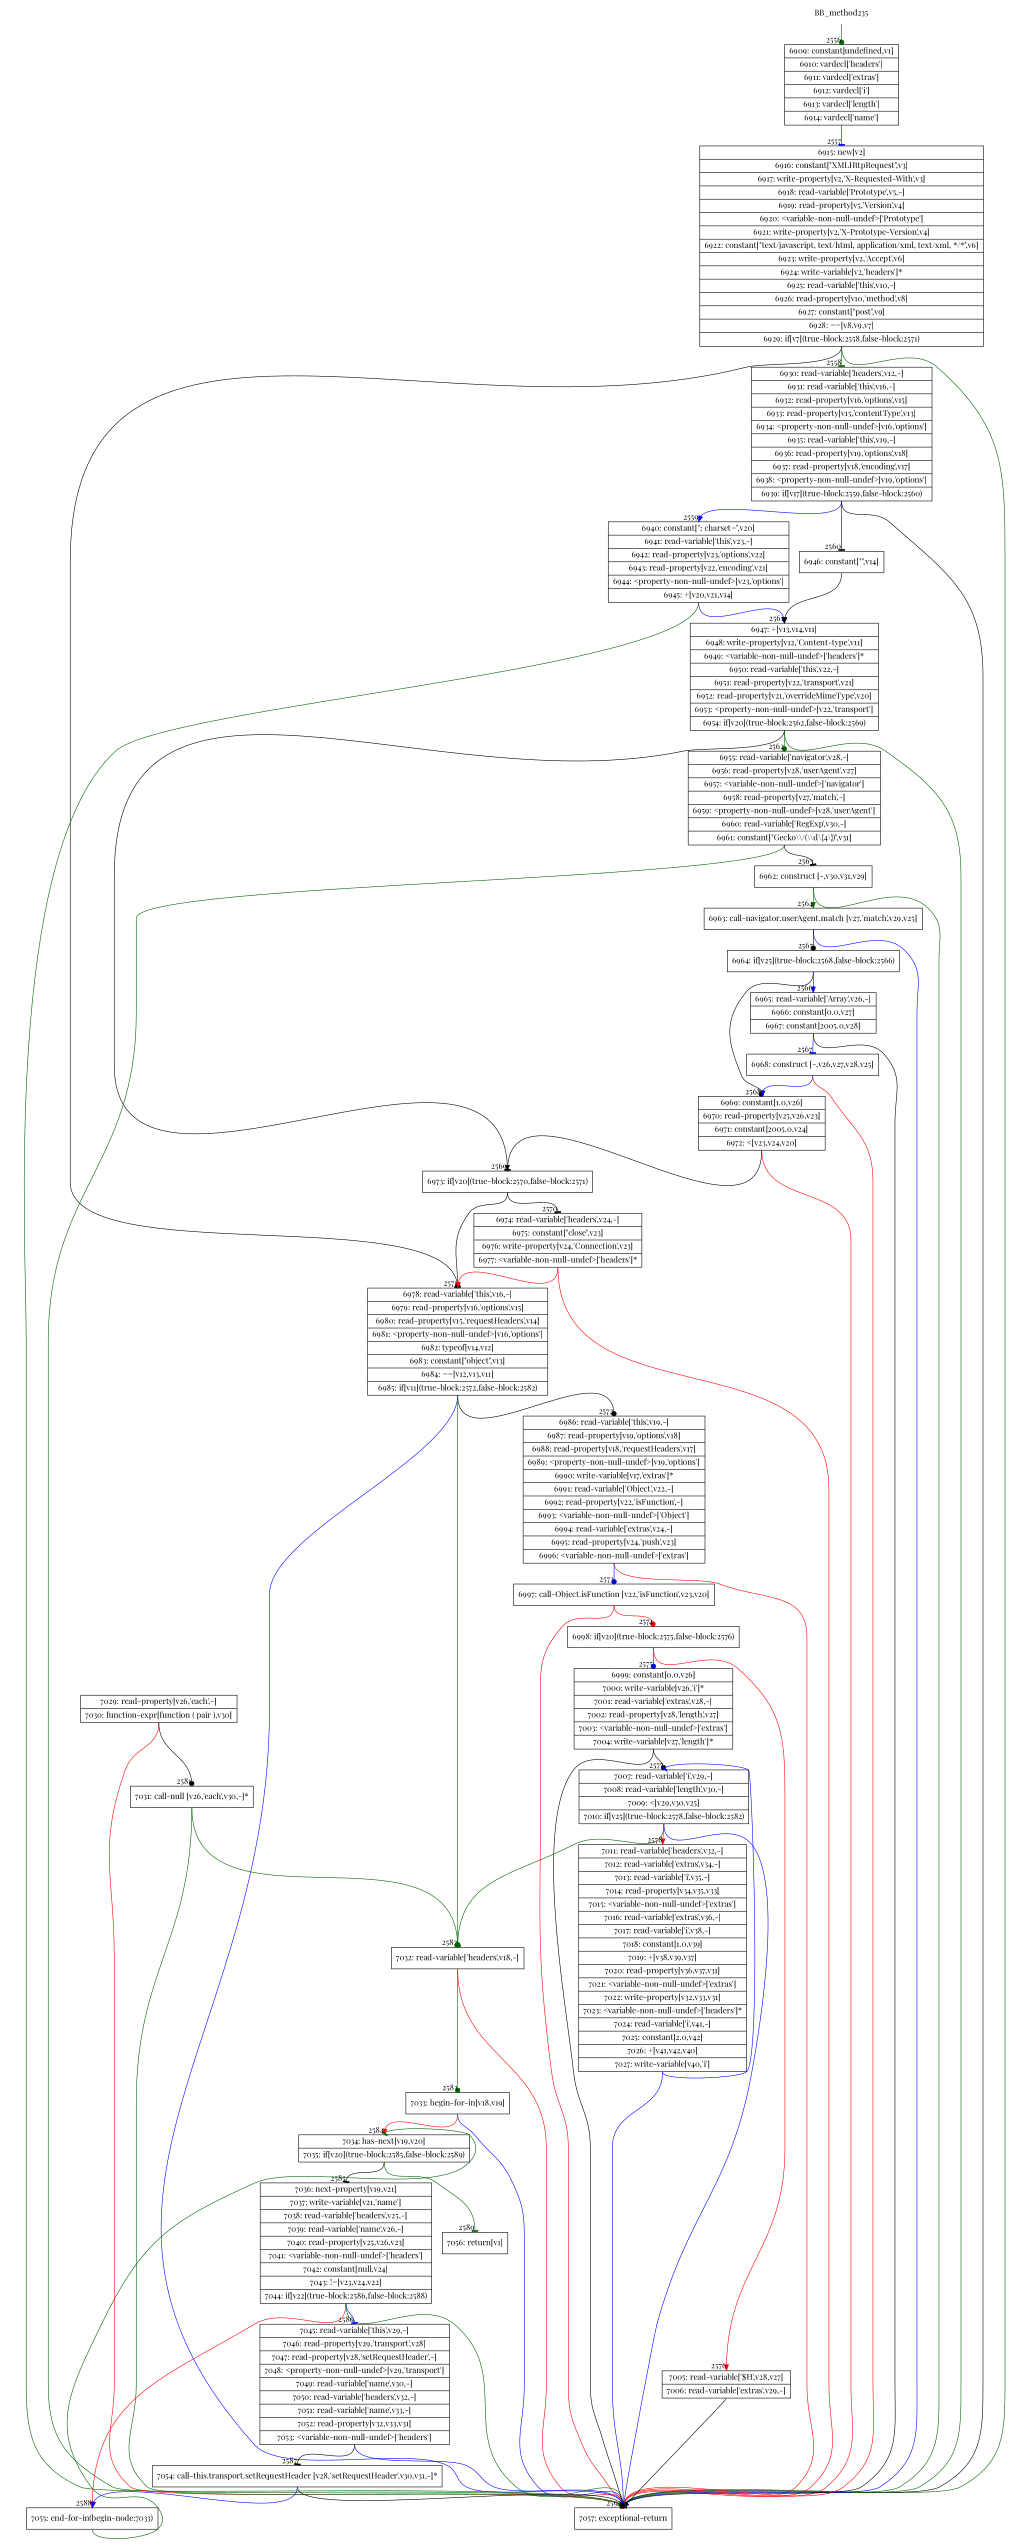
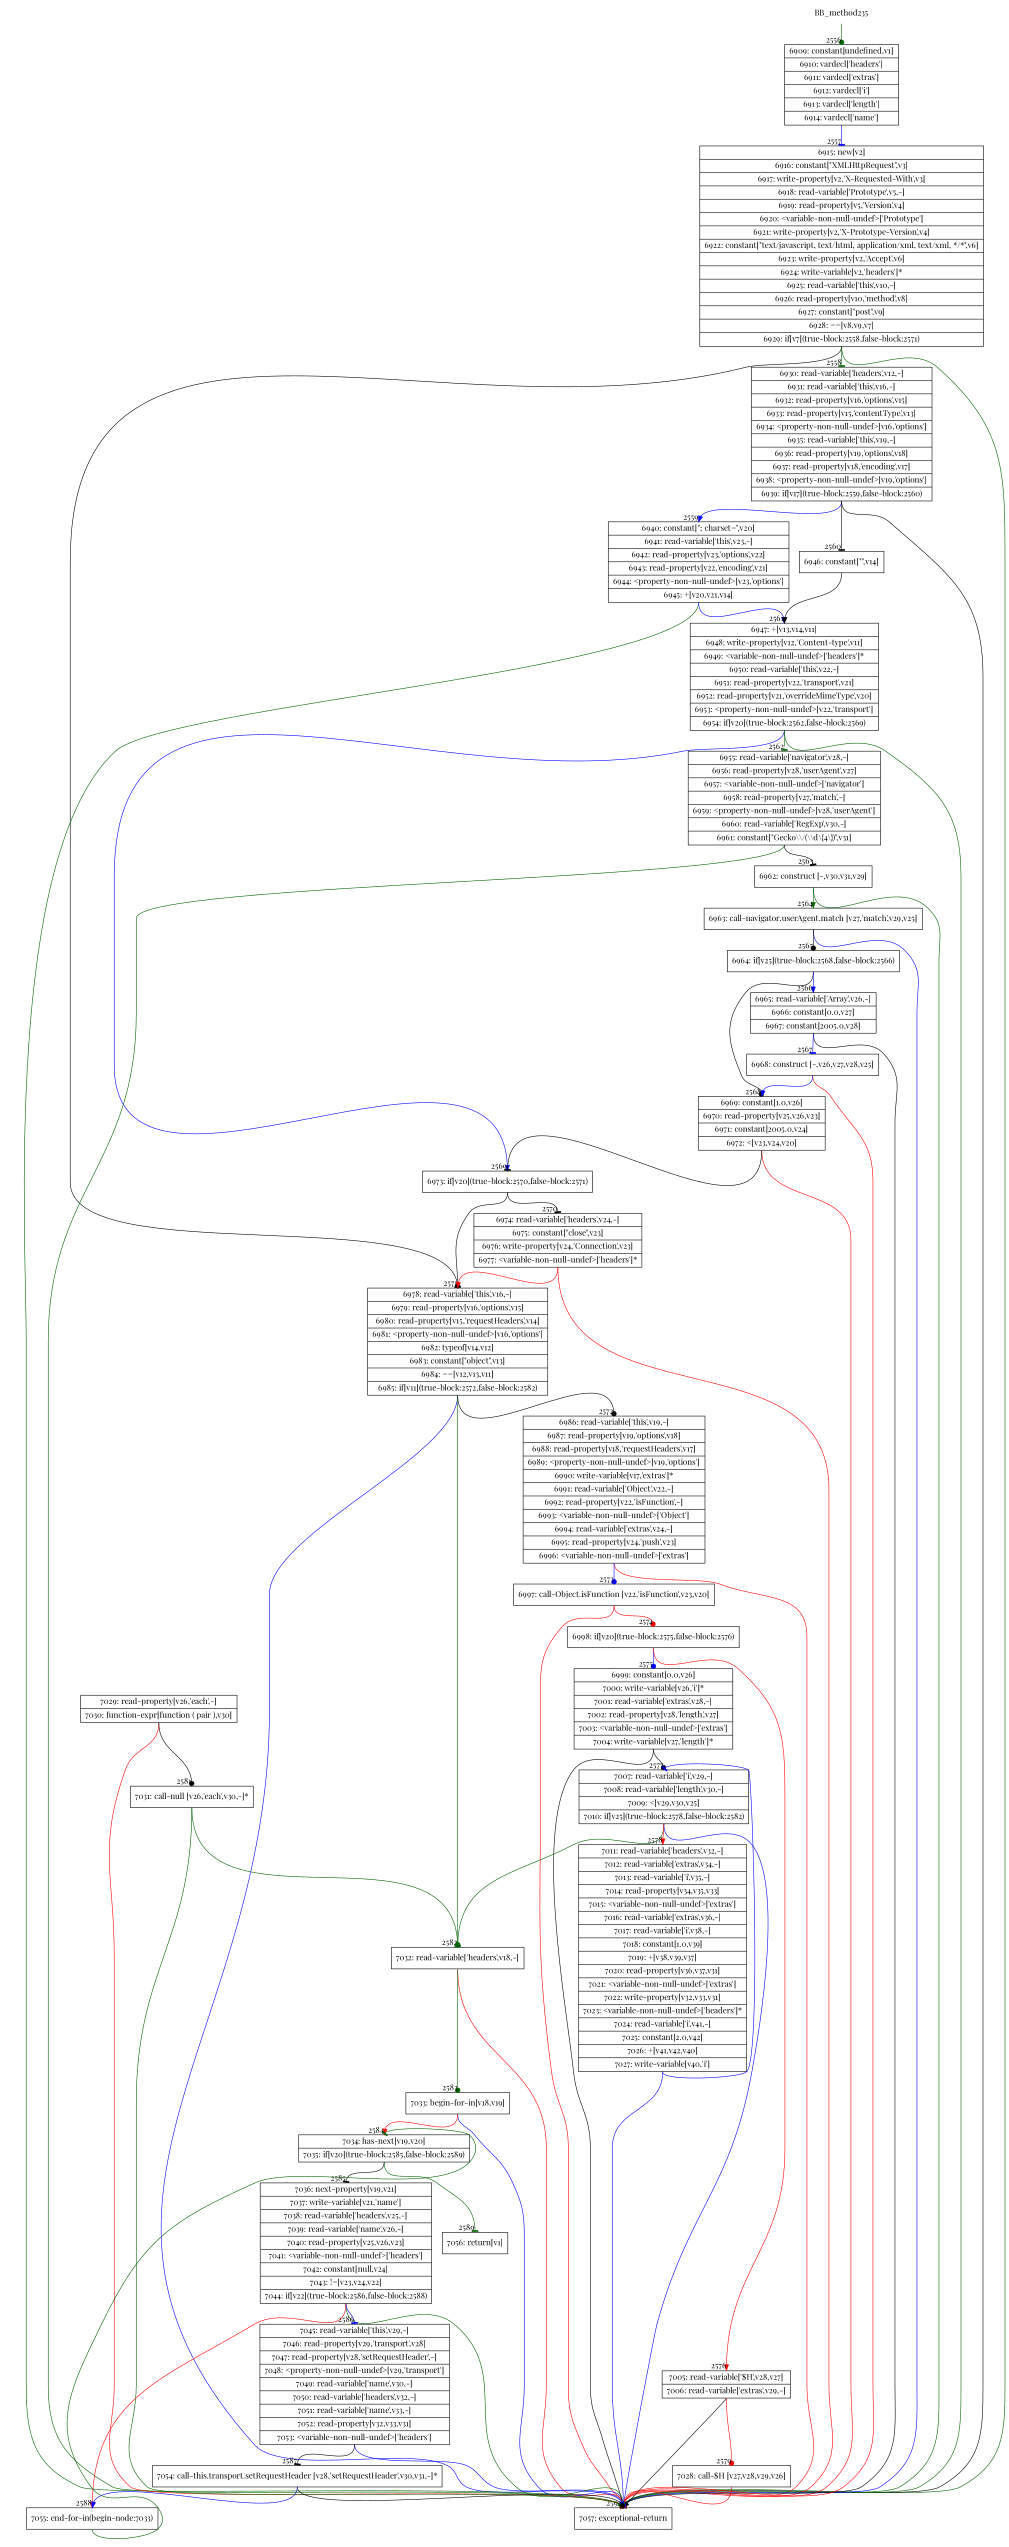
  digraph {
    fontname="Playfair Display"
    rankdir=TD
    node [fontname="Playfair Display" shape=record]
    edge [arrowhead=tee color=black fontname="Playfair Display" headport=n tailport=s]
    n1 [label=BB_method235 shape=none]
    n2 [label="{6909: constant[undefined,v1]|6910: vardecl['headers']|6911: vardecl['extras']|6912: vardecl['i']|6913: vardecl['length']|6914: vardecl['name']}"]
    n3 [label="{6915: new[v2]|6916: constant[\"XMLHttpRequest\",v3]|6917: write-property[v2,'X-Requested-With',v3]|6918: read-variable['Prototype',v5,-]|6919: read-property[v5,'Version',v4]|6920: \<variable-non-null-undef\>['Prototype']|6921: write-property[v2,'X-Prototype-Version',v4]|6922: constant[\"text/javascript, text/html, application/xml, text/xml, */*\",v6]|6923: write-property[v2,'Accept',v6]|6924: write-variable[v2,'headers']*|6925: read-variable['this',v10,-]|6926: read-property[v10,'method',v8]|6927: constant[\"post\",v9]|6928: ==[v8,v9,v7]|6929: if[v7](true-block:2558,false-block:2571)}"]
    n4 [label="{6930: read-variable['headers',v12,-]|6931: read-variable['this',v16,-]|6932: read-property[v16,'options',v15]|6933: read-property[v15,'contentType',v13]|6934: \<property-non-null-undef\>[v16,'options']|6935: read-variable['this',v19,-]|6936: read-property[v19,'options',v18]|6937: read-property[v18,'encoding',v17]|6938: \<property-non-null-undef\>[v19,'options']|6939: if[v17](true-block:2559,false-block:2560)}"]
    n5 [label="{6978: read-variable['this',v16,-]|6979: read-property[v16,'options',v15]|6980: read-property[v15,'requestHeaders',v14]|6981: \<property-non-null-undef\>[v16,'options']|6982: typeof[v14,v12]|6983: constant[\"object\",v13]|6984: ==[v12,v13,v11]|6985: if[v11](true-block:2572,false-block:2582)}"]
    n6 [label="{7057: exceptional-return}"]
    n7 [label="{6940: constant[\"; charset=\",v20]|6941: read-variable['this',v23,-]|6942: read-property[v23,'options',v22]|6943: read-property[v22,'encoding',v21]|6944: \<property-non-null-undef\>[v23,'options']|6945: +[v20,v21,v14]}"]
    n8 [label="{6946: constant[\"\",v14]}"]
    n9 [label="{6986: read-variable['this',v19,-]|6987: read-property[v19,'options',v18]|6988: read-property[v18,'requestHeaders',v17]|6989: \<property-non-null-undef\>[v19,'options']|6990: write-variable[v17,'extras']*|6991: read-variable['Object',v22,-]|6992: read-property[v22,'isFunction',-]|6993: \<variable-non-null-undef\>['Object']|6994: read-variable['extras',v24,-]|6995: read-property[v24,'push',v23]|6996: \<variable-non-null-undef\>['extras']}"]
    n10 [label="{7032: read-variable['headers',v18,-]}"]
    n11 [label="{6947: +[v13,v14,v11]|6948: write-property[v12,'Content-type',v11]|6949: \<variable-non-null-undef\>['headers']*|6950: read-variable['this',v22,-]|6951: read-property[v22,'transport',v21]|6952: read-property[v21,'overrideMimeType',v20]|6953: \<property-non-null-undef\>[v22,'transport']|6954: if[v20](true-block:2562,false-block:2569)}"]
    n12 [label="{6997: call-Object.isFunction [v22,'isFunction',v23,v20]}"]
    n13 [label="{7033: begin-for-in[v18,v19]}"]
    n14 [label="{6973: if[v20](true-block:2570,false-block:2571)}"]
    n15 [label="{6955: read-variable['navigator',v28,-]|6956: read-property[v28,'userAgent',v27]|6957: \<variable-non-null-undef\>['navigator']|6958: read-property[v27,'match',-]|6959: \<property-non-null-undef\>[v28,'userAgent']|6960: read-variable['RegExp',v30,-]|6961: constant[\"Gecko\\\\/(\\\\d\\\{4\\\})\",v31]}"]
    n16 [label="{6974: read-variable['headers',v24,-]|6975: constant[\"close\",v23]|6976: write-property[v24,'Connection',v23]|6977: \<variable-non-null-undef\>['headers']*}"]
    n17 [label="{6962: construct [-,v30,v31,v29]}"]
    n18 [label="{6963: call-navigator.userAgent.match [v27,'match',v29,v25]}"]
    n19 [label="{6964: if[v25](true-block:2568,false-block:2566)}"]
    n20 [label="{6969: constant[1.0,v26]|6970: read-property[v25,v26,v23]|6971: constant[2005.0,v24]|6972: \<[v23,v24,v20]}"]
    n21 [label="{6965: read-variable['Array',v26,-]|6966: constant[0.0,v27]|6967: constant[2005.0,v28]}"]
    n22 [label="{6968: construct [-,v26,v27,v28,v25]}"]
    n23 [label="{6998: if[v20](true-block:2575,false-block:2576)}"]
    n24 [label="{7034: has-next[v19,v20]|7035: if[v20](true-block:2585,false-block:2589)}"]
    n25 [label="{6999: constant[0.0,v26]|7000: write-variable[v26,'i']*|7001: read-variable['extras',v28,-]|7002: read-property[v28,'length',v27]|7003: \<variable-non-null-undef\>['extras']|7004: write-variable[v27,'length']*}"]
    n26 [label="{7005: read-variable['$H',v28,v27]|7006: read-variable['extras',v29,-]}"]
    n27 [label="{7007: read-variable['i',v29,-]|7008: read-variable['length',v30,-]|7009: \<[v29,v30,v25]|7010: if[v25](true-block:2578,false-block:2582)}"]
+   n28 [label="{7028: call-$H [v27,v28,v29,v26]}"]
    n29 [label="{7011: read-variable['headers',v32,-]|7012: read-variable['extras',v34,-]|7013: read-variable['i',v35,-]|7014: read-property[v34,v35,v33]|7015: \<variable-non-null-undef\>['extras']|7016: read-variable['extras',v36,-]|7017: read-variable['i',v38,-]|7018: constant[1.0,v39]|7019: +[v38,v39,v37]|7020: read-property[v36,v37,v31]|7021: \<variable-non-null-undef\>['extras']|7022: write-property[v32,v33,v31]|7023: \<variable-non-null-undef\>['headers']*|7024: read-variable['i',v41,-]|7025: constant[2.0,v42]|7026: +[v41,v42,v40]|7027: write-variable[v40,'i']}"]
    n30 [label="{7029: read-property[v26,'each',-]|7030: function-expr[function ( pair ),v30]}"]
    n31 [label="{7031: call-null [v26,'each',v30,-]*}"]
    n32 [label="{7036: next-property[v19,v21]|7037: write-variable[v21,'name']|7038: read-variable['headers',v25,-]|7039: read-variable['name',v26,-]|7040: read-property[v25,v26,v23]|7041: \<variable-non-null-undef\>['headers']|7042: constant[null,v24]|7043: !=[v23,v24,v22]|7044: if[v22](true-block:2586,false-block:2588)}"]
    n33 [label="{7056: return[v1]}"]
    n34 [label="{7045: read-variable['this',v29,-]|7046: read-property[v29,'transport',v28]|7047: read-property[v28,'setRequestHeader',-]|7048: \<property-non-null-undef\>[v29,'transport']|7049: read-variable['name',v30,-]|7050: read-variable['headers',v32,-]|7051: read-variable['name',v33,-]|7052: read-property[v32,v33,v31]|7053: \<variable-non-null-undef\>['headers']}"]
    n35 [label="{7055: end-for-in(begin-node:7033)}"]
    n36 [label="{7054: call-this.transport.setRequestHeader [v28,'setRequestHeader',v30,v31,-]*}"]
    n1 -> n2 [arrowhead=dot color=darkgreen headlabel="    2556"]
    n2 -> n3 [color=blue headlabel="      2557"]
    n3 -> n4 [color=darkgreen headlabel="      2558"]
    n3 -> n5 [headlabel="      2571"]
    n3 -> n6 [arrowhead=normal color=darkgreen headlabel="      2590"]
    n4 -> n6 [arrowhead=normal]
    n4 -> n7 [arrowhead=normal color=blue headlabel="      2559"]
    n4 -> n8 [headlabel="      2560"]
    n5 -> n6 [color=blue]
    n5 -> n9 [arrowhead=dot headlabel="      2572"]
    n5 -> n10 [color=darkgreen headlabel="      2582"]
    n7 -> n6 [color=darkgreen]
    n7 -> n11 [arrowhead=normal color=blue headlabel="      2561"]
    n8 -> n11 [arrowhead=normal]
    n9 -> n6 [arrowhead=normal color=red]
    n9 -> n12 [arrowhead=dot color=blue headlabel="      2573"]
    n10 -> n6 [arrowhead=normal color=red]
    n10 -> n13 [arrowhead=dot color=darkgreen headlabel="      2583"]
    n11 -> n6 [arrowhead=dot color=darkgreen]
-   n11 -> n14 [arrowhead=normal headlabel="      2569"]
-   n11 -> n15 [arrowhead=dot color=darkgreen headlabel="      2562"]
+   n11 -> n14 [arrowhead=normal color=blue headlabel="      2569"]
+   n11 -> n15 [color=darkgreen headlabel="      2562"]
    n12 -> n6 [color=red]
    n12 -> n23 [arrowhead=dot color=red headlabel="      2574"]
    n13 -> n6 [color=blue]
    n13 -> n24 [arrowhead=normal color=red headlabel="      2584"]
    n14 -> n5 [arrowhead=dot]
    n14 -> n16 [headlabel="      2570"]
    n15 -> n6 [color=darkgreen]
    n15 -> n17 [headlabel="      2563"]
    n16 -> n5 [arrowhead=normal color=red]
    n16 -> n6 [arrowhead=dot color=red]
    n17 -> n6 [arrowhead=dot color=darkgreen]
    n17 -> n18 [arrowhead=normal color=darkgreen headlabel="      2564"]
    n18 -> n6 [color=blue]
    n18 -> n19 [arrowhead=dot headlabel="      2565"]
    n19 -> n20 [arrowhead=dot headlabel="      2568"]
    n19 -> n21 [arrowhead=normal color=blue headlabel="      2566"]
    n20 -> n6 [color=red]
    n20 -> n14
    n21 -> n6
    n21 -> n22 [color=blue headlabel="      2567"]
    n22 -> n6 [arrowhead=dot color=red]
    n22 -> n20 [arrowhead=normal color=blue]
    n23 -> n25 [arrowhead=dot color=blue headlabel="      2575"]
    n23 -> n26 [arrowhead=normal color=red headlabel="      2576"]
    n24 -> n32 [headlabel="      2585"]
    n24 -> n33 [color=darkgreen headlabel="      2589"]
    n25 -> n6
    n25 -> n27 [arrowhead=dot headlabel="      2577"]
    n26 -> n6 [arrowhead=normal]
+   n26 -> n28 [arrowhead=dot color=red headlabel="      2579"]
    n27 -> n6 [arrowhead=dot color=blue]
    n27 -> n10 [arrowhead=dot color=darkgreen]
    n27 -> n29 [arrowhead=normal color=red headlabel="      2578"]
+   n28 -> n6 [color=red]
    n29 -> n6 [arrowhead=dot color=blue]
    n29 -> n27 [color=blue]
    n30 -> n6 [arrowhead=dot color=red]
    n30 -> n31 [arrowhead=dot headlabel="      2581"]
    n31 -> n6 [arrowhead=normal color=darkgreen]
    n31 -> n10 [arrowhead=dot color=darkgreen]
    n32 -> n6 [arrowhead=normal color=darkgreen]
    n32 -> n34 [color=blue headlabel="      2586"]
    n32 -> n35 [arrowhead=normal color=red headlabel="      2588"]
    n34 -> n6 [arrowhead=normal color=blue]
    n34 -> n36 [headlabel="      2587"]
    n35 -> n24 [color=darkgreen]
    n36 -> n6 [arrowhead=dot]
    n36 -> n35 [arrowhead=normal color=blue]
  }
